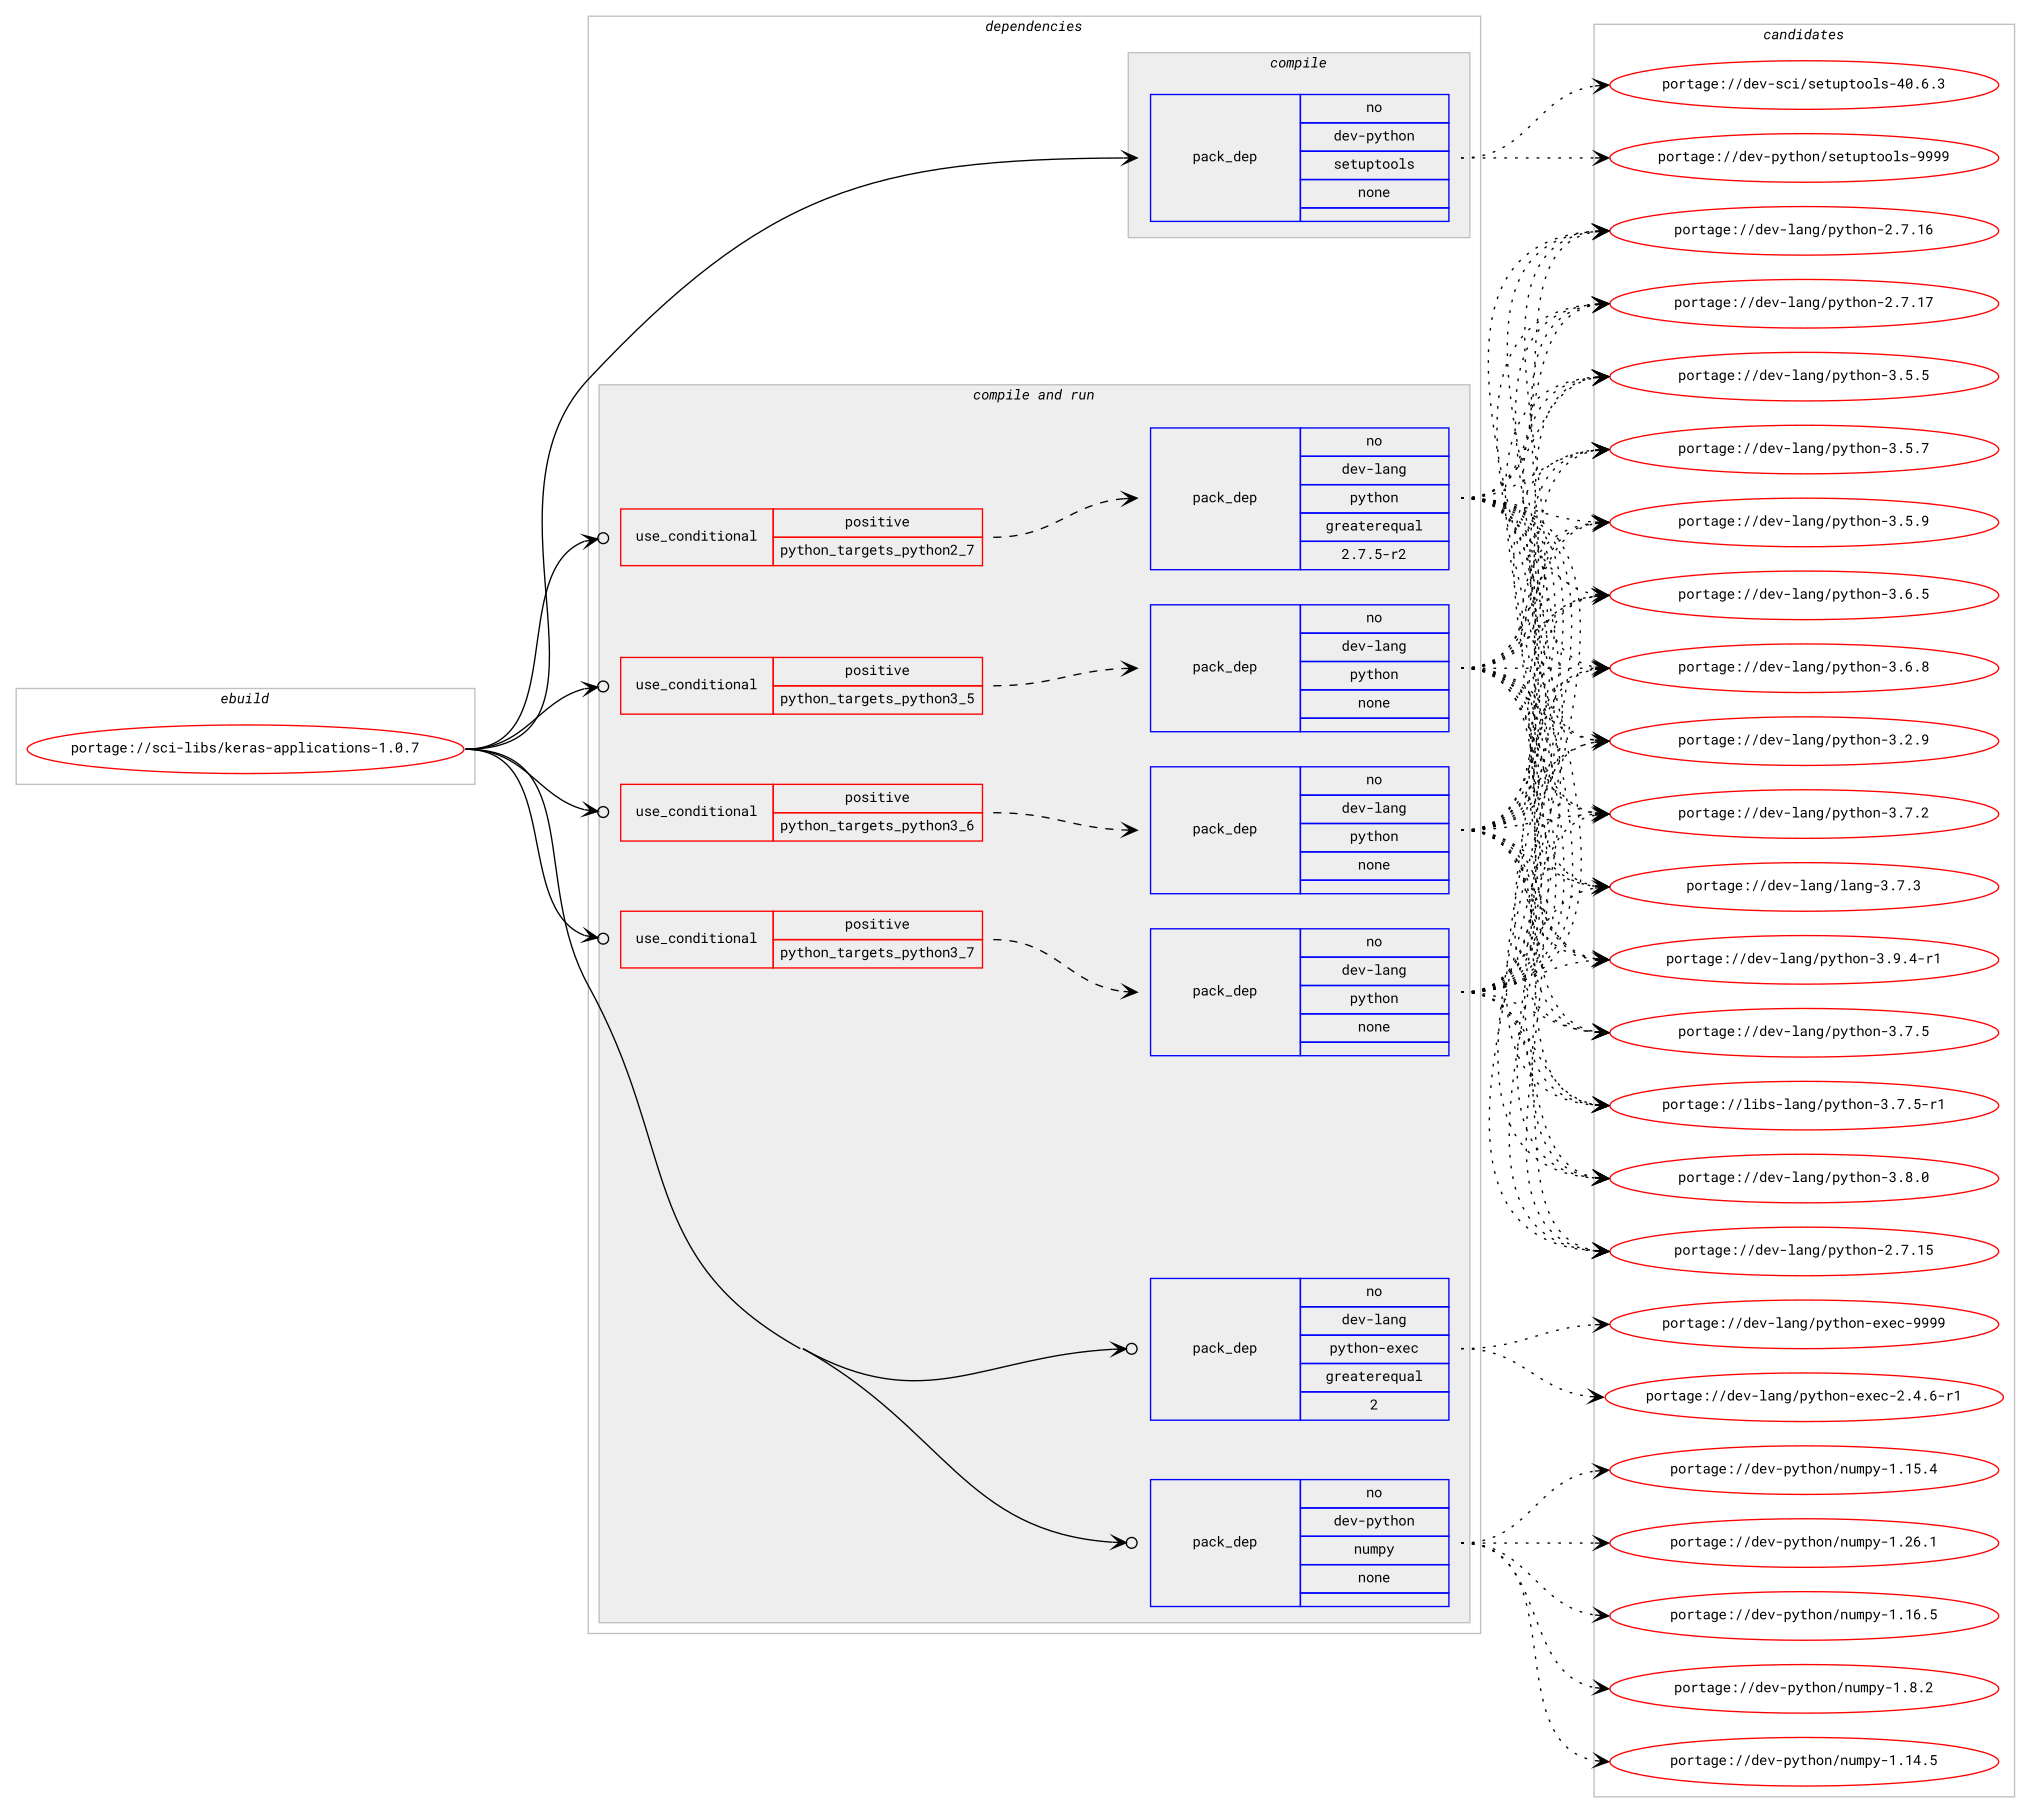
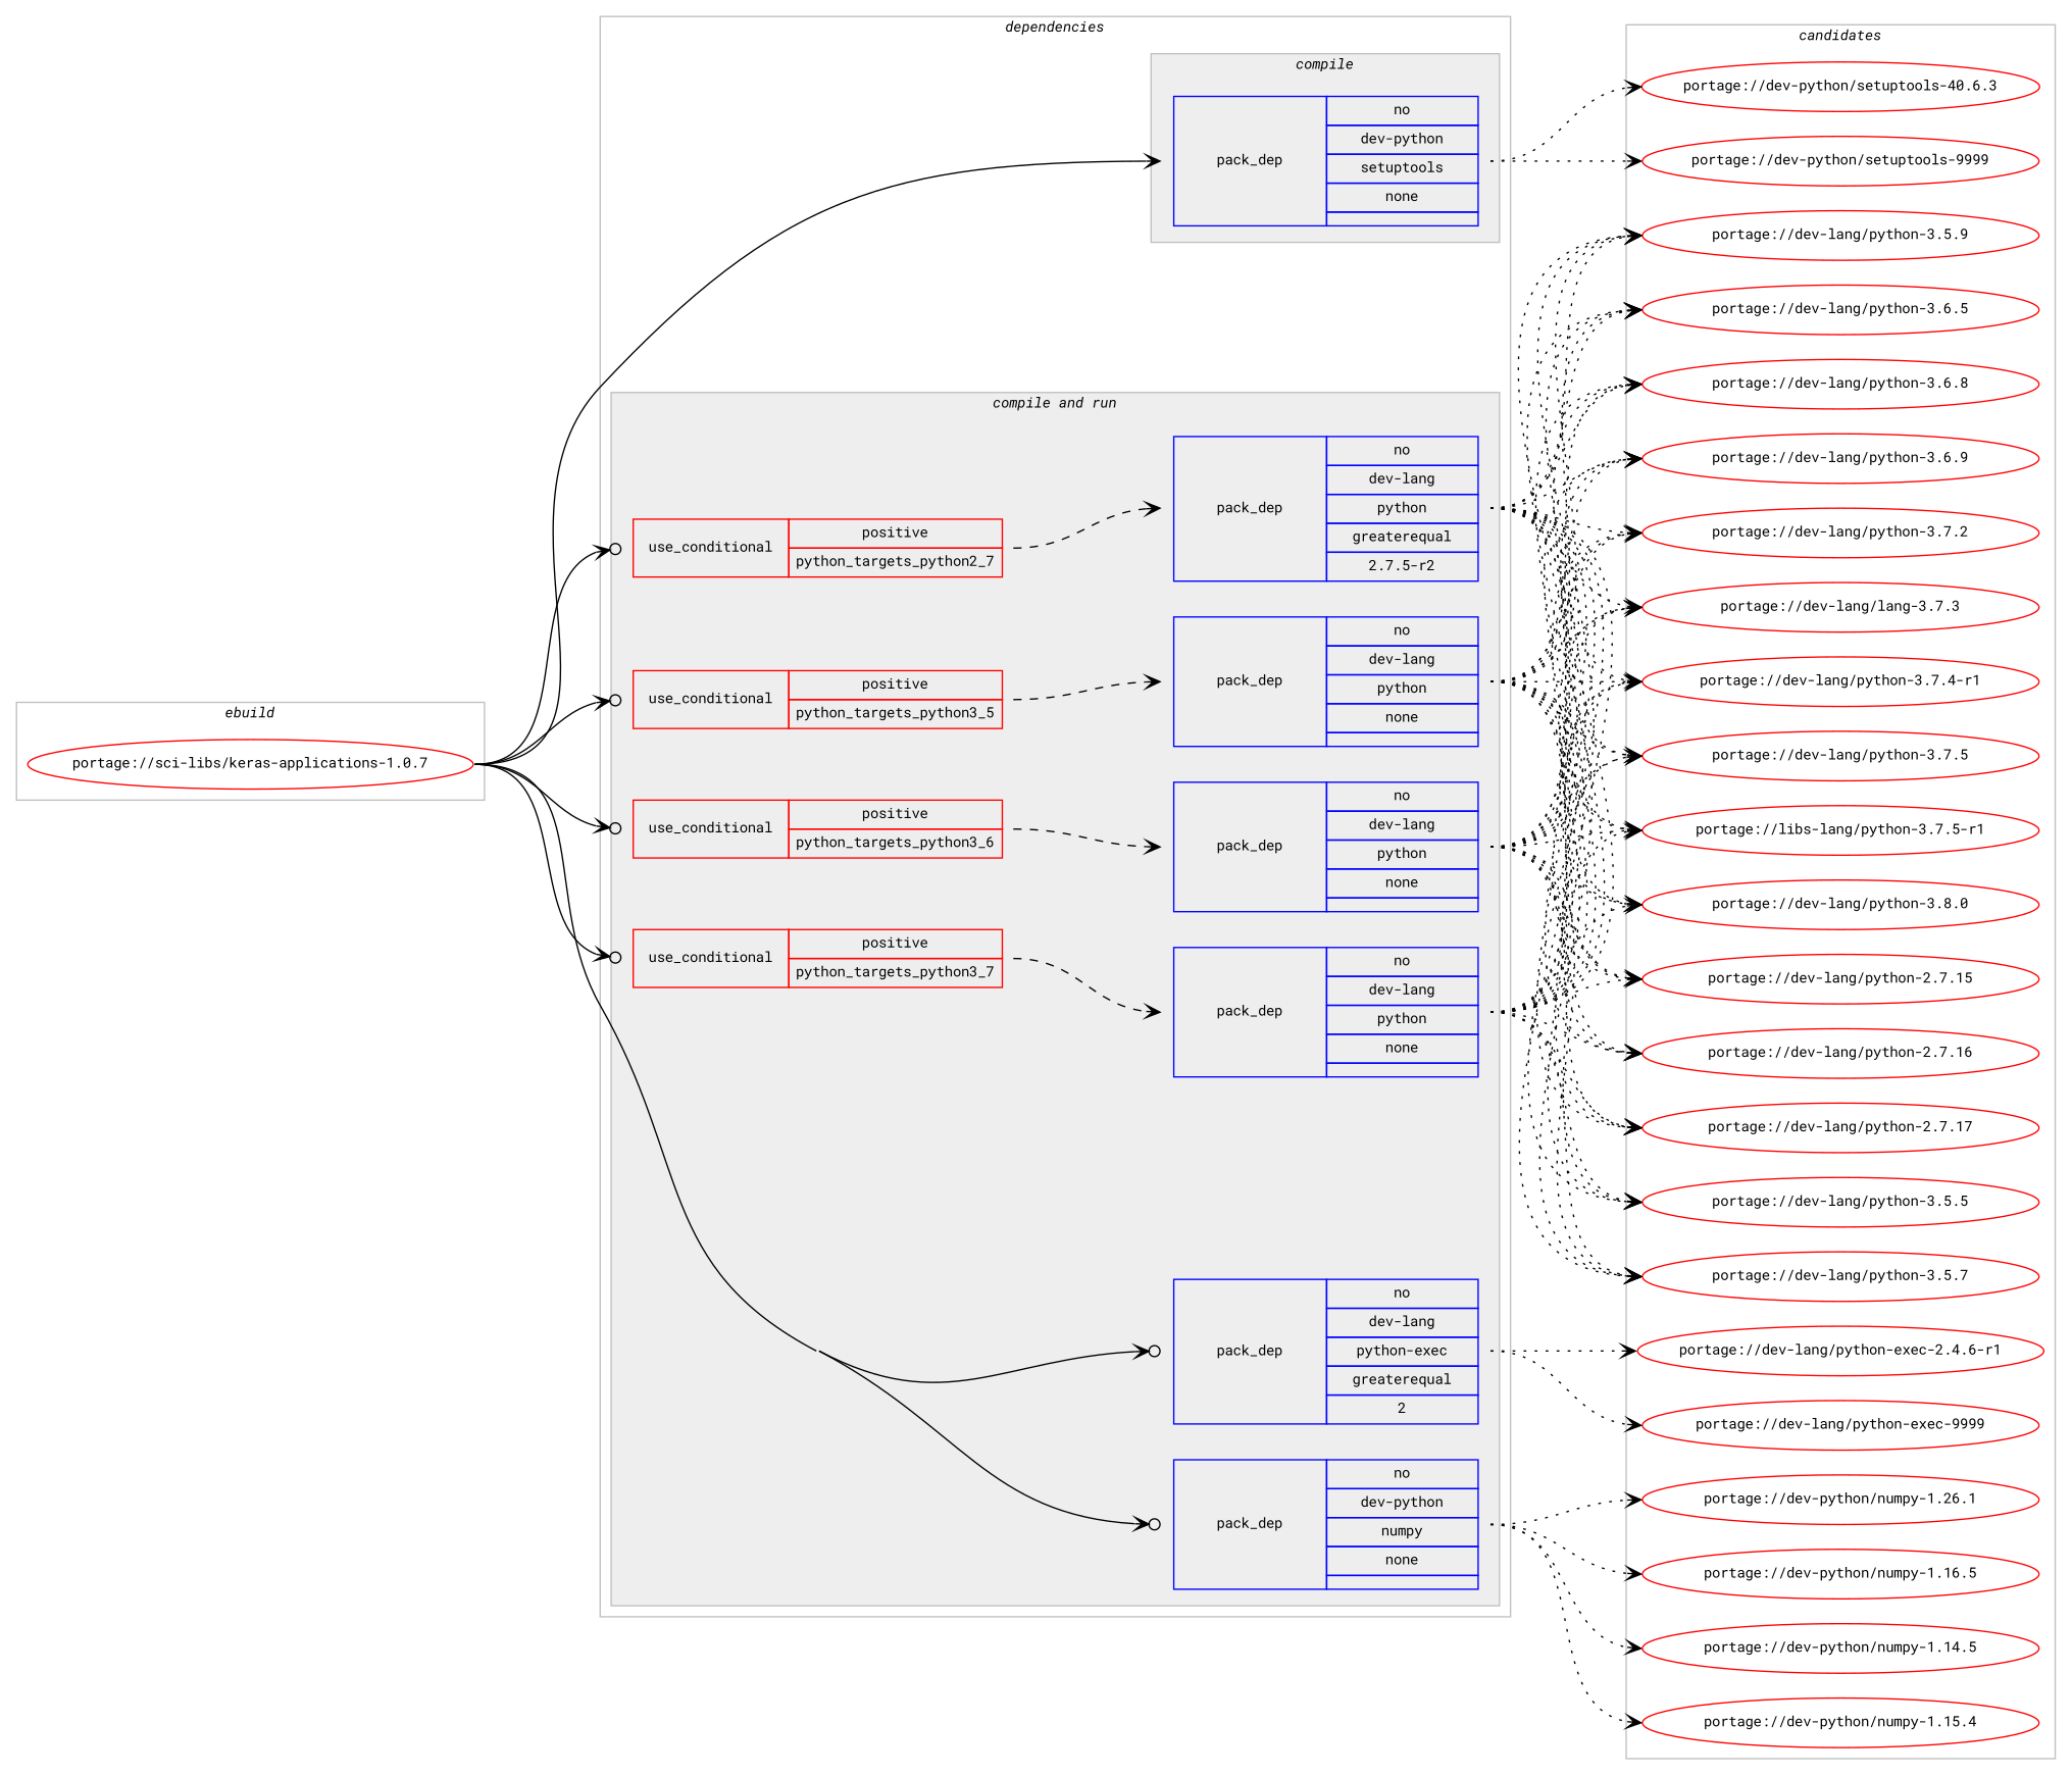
  digraph {
    compound=true
    concentrate=true
    fontname="Roboto Mono"
    fontsize=10
    newrank=true
    rankdir=LR
    ranksep=1.5
    node [color=red fontname="Roboto Mono" fontsize=10]
    edge [arrowhead=vee fontname="Roboto Mono" headport=w style=dotted tailport=e weight=100]
    n1 [label="portage://sci-libs/keras-applications-1.0.7" width=4]
    n2 [color=blue label=<<TABLE BORDER="0" CELLBORDER="1" CELLSPACING="0" CELLPADDING="4" WIDTH="220"><TR><TD ROWSPAN="6" CELLPADDING="30">pack_dep</TD></TR><TR><TD WIDTH="110">no</TD></TR><TR><TD>dev-python</TD></TR><TR><TD>setuptools</TD></TR><TR><TD>none</TD></TR><TR><TD></TD></TR></TABLE>> shape=none]
    n3 [color=blue label=<<TABLE BORDER="0" CELLBORDER="1" CELLSPACING="0" CELLPADDING="4" WIDTH="220"><TR><TD ROWSPAN="6" CELLPADDING="30">pack_dep</TD></TR><TR><TD WIDTH="110">no</TD></TR><TR><TD>dev-lang</TD></TR><TR><TD>python</TD></TR><TR><TD>greaterequal</TD></TR><TR><TD>2.7.5-r2</TD></TR></TABLE>> shape=none]
    n4 [label=<<TABLE BORDER="0" CELLBORDER="1" CELLSPACING="0" CELLPADDING="4"><TR><TD ROWSPAN="3" CELLPADDING="10">use_conditional</TD></TR><TR><TD>positive</TD></TR><TR><TD>python_targets_python2_7</TD></TR></TABLE>> shape=none]
    n5 [color=blue label=<<TABLE BORDER="0" CELLBORDER="1" CELLSPACING="0" CELLPADDING="4" WIDTH="220"><TR><TD ROWSPAN="6" CELLPADDING="30">pack_dep</TD></TR><TR><TD WIDTH="110">no</TD></TR><TR><TD>dev-lang</TD></TR><TR><TD>python</TD></TR><TR><TD>none</TD></TR><TR><TD></TD></TR></TABLE>> shape=none]
    n6 [label=<<TABLE BORDER="0" CELLBORDER="1" CELLSPACING="0" CELLPADDING="4"><TR><TD ROWSPAN="3" CELLPADDING="10">use_conditional</TD></TR><TR><TD>positive</TD></TR><TR><TD>python_targets_python3_5</TD></TR></TABLE>> shape=none]
    n7 [color=blue label=<<TABLE BORDER="0" CELLBORDER="1" CELLSPACING="0" CELLPADDING="4" WIDTH="220"><TR><TD ROWSPAN="6" CELLPADDING="30">pack_dep</TD></TR><TR><TD WIDTH="110">no</TD></TR><TR><TD>dev-lang</TD></TR><TR><TD>python</TD></TR><TR><TD>none</TD></TR><TR><TD></TD></TR></TABLE>> shape=none]
    n8 [label=<<TABLE BORDER="0" CELLBORDER="1" CELLSPACING="0" CELLPADDING="4"><TR><TD ROWSPAN="3" CELLPADDING="10">use_conditional</TD></TR><TR><TD>positive</TD></TR><TR><TD>python_targets_python3_6</TD></TR></TABLE>> shape=none]
    n9 [color=blue label=<<TABLE BORDER="0" CELLBORDER="1" CELLSPACING="0" CELLPADDING="4" WIDTH="220"><TR><TD ROWSPAN="6" CELLPADDING="30">pack_dep</TD></TR><TR><TD WIDTH="110">no</TD></TR><TR><TD>dev-lang</TD></TR><TR><TD>python</TD></TR><TR><TD>none</TD></TR><TR><TD></TD></TR></TABLE>> shape=none]
    n10 [label=<<TABLE BORDER="0" CELLBORDER="1" CELLSPACING="0" CELLPADDING="4"><TR><TD ROWSPAN="3" CELLPADDING="10">use_conditional</TD></TR><TR><TD>positive</TD></TR><TR><TD>python_targets_python3_7</TD></TR></TABLE>> shape=none]
    n11 [color=blue label=<<TABLE BORDER="0" CELLBORDER="1" CELLSPACING="0" CELLPADDING="4" WIDTH="220"><TR><TD ROWSPAN="6" CELLPADDING="30">pack_dep</TD></TR><TR><TD WIDTH="110">no</TD></TR><TR><TD>dev-lang</TD></TR><TR><TD>python-exec</TD></TR><TR><TD>greaterequal</TD></TR><TR><TD>2</TD></TR></TABLE>> shape=none]
    n12 [color=blue label=<<TABLE BORDER="0" CELLBORDER="1" CELLSPACING="0" CELLPADDING="4" WIDTH="220"><TR><TD ROWSPAN="6" CELLPADDING="30">pack_dep</TD></TR><TR><TD WIDTH="110">no</TD></TR><TR><TD>dev-python</TD></TR><TR><TD>numpy</TD></TR><TR><TD>none</TD></TR><TR><TD></TD></TR></TABLE>> shape=none]
-   n13 [label="portage://dev-sci/setuptools-40.6.3" width=4]
+   n13 [label="portage://dev-python/setuptools-40.6.3" width=4]
    n14 [label="portage://dev-python/setuptools-9999" width=4]
    n15 [label="portage://dev-lang/python-2.7.15" width=4]
    n16 [label="portage://dev-lang/python-2.7.16" width=4]
    n17 [label="portage://dev-lang/python-2.7.17" width=4]
    n18 [label="portage://dev-lang/python-3.5.5" width=4]
    n19 [label="portage://dev-lang/python-3.5.7" width=4]
    n20 [label="portage://dev-lang/python-3.5.9" width=4]
    n21 [label="portage://dev-lang/python-3.6.5" width=4]
    n22 [label="portage://dev-lang/python-3.6.8" width=4]
-   n23 [label="portage://dev-lang/python-3.2.9" width=4]
+   n23 [label="portage://dev-lang/python-3.6.9" width=4]
    n24 [label="portage://dev-lang/python-3.7.2" width=4]
    n25 [label="portage://dev-lang/lang-3.7.3" width=4]
-   n26 [label="portage://dev-lang/python-3.9.4-r1" width=4]
+   n26 [label="portage://dev-lang/python-3.7.4-r1" width=4]
    n27 [label="portage://dev-lang/python-3.7.5" width=4]
    n28 [label="portage://libs-lang/python-3.7.5-r1" width=4]
    n29 [label="portage://dev-lang/python-3.8.0" width=4]
    n30 [label="portage://dev-lang/python-exec-2.4.6-r1" width=4]
    n31 [label="portage://dev-lang/python-exec-9999" width=4]
    n32 [label="portage://dev-python/numpy-1.14.5" width=4]
    n33 [label="portage://dev-python/numpy-1.15.4" width=4]
    n34 [label="portage://dev-python/numpy-1.26.1" width=4]
    n35 [label="portage://dev-python/numpy-1.16.5" width=4]
-   n36 [label="portage://dev-python/numpy-1.8.2" width=4]
    subgraph cluster_1 {
      color=gray
      label=<<i>ebuild</i>>
      rank=same
      n1
    }
    subgraph cluster_2 {
      color=gray
      label=<<i>dependencies</i>>
      subgraph cluster_3 {
        color=gray
        fillcolor="#eeeeee"
        label=<<i>compile</i>>
        style=filled
        subgraph sub_4 {
          color=gray
          fillcolor="#eeeeee"
          label=<<i>compile</i>>
          style=filled
          n2
        }
      }
      subgraph cluster_5 {
        color=gray
        fillcolor="#eeeeee"
        label=<<i>compile and run</i>>
        style=filled
        subgraph sub_6 {
          color=gray
          fillcolor="#eeeeee"
          label=<<i>compile and run</i>>
          style=filled
          n4
          subgraph sub_7 {
            color=gray
            fillcolor="#eeeeee"
            label=<<i>compile and run</i>>
            style=filled
            n3
          }
        }
        subgraph sub_8 {
          color=gray
          fillcolor="#eeeeee"
          label=<<i>compile and run</i>>
          style=filled
          n6
          subgraph sub_9 {
            color=gray
            fillcolor="#eeeeee"
            label=<<i>compile and run</i>>
            style=filled
            n5
          }
        }
        subgraph sub_10 {
          color=gray
          fillcolor="#eeeeee"
          label=<<i>compile and run</i>>
          style=filled
          n8
          subgraph sub_11 {
            color=gray
            fillcolor="#eeeeee"
            label=<<i>compile and run</i>>
            style=filled
            n7
          }
        }
        subgraph sub_12 {
          color=gray
          fillcolor="#eeeeee"
          label=<<i>compile and run</i>>
          style=filled
          n10
          subgraph sub_13 {
            color=gray
            fillcolor="#eeeeee"
            label=<<i>compile and run</i>>
            style=filled
            n9
          }
        }
        subgraph sub_14 {
          color=gray
          fillcolor="#eeeeee"
          label=<<i>compile and run</i>>
          style=filled
          n11
        }
        subgraph sub_15 {
          color=gray
          fillcolor="#eeeeee"
          label=<<i>compile and run</i>>
          style=filled
          n12
        }
      }
      subgraph cluster_16 {
        color=gray
        fillcolor="#eeeeee"
        label=<<i>run</i>>
        style=filled
      }
    }
    subgraph cluster_17 {
      color=gray
      label=<<i>candidates</i>>
      rank=same
      subgraph sub_18 {
        color=black
        label=<<i>candidates</i>>
        nodesep=1
        rank=same
        n13
        n14
      }
      subgraph sub_19 {
        color=black
        label=<<i>candidates</i>>
        nodesep=1
        rank=same
        n15
        n16
        n17
        n18
        n19
        n20
        n21
        n22
        n23
        n24
        n25
        n26
        n27
        n28
        n29
      }
      subgraph sub_20 {
        color=black
        label=<<i>candidates</i>>
        nodesep=1
        rank=same
        n15
        n16
        n17
        n18
        n19
        n20
        n21
        n22
        n23
        n24
        n25
        n26
        n27
        n28
        n29
      }
      subgraph sub_21 {
        color=black
        label=<<i>candidates</i>>
        nodesep=1
        rank=same
        n15
        n16
        n17
        n18
        n19
        n20
        n21
        n22
        n23
        n24
        n25
        n26
        n27
        n28
        n29
      }
      subgraph sub_22 {
        color=black
        label=<<i>candidates</i>>
        nodesep=1
        rank=same
        n15
        n16
        n17
        n18
        n19
        n20
        n21
        n22
        n23
        n24
        n25
        n26
        n27
        n28
        n29
      }
      subgraph sub_23 {
        color=black
        label=<<i>candidates</i>>
        nodesep=1
        rank=same
        n30
        n31
      }
      subgraph sub_24 {
        color=black
        label=<<i>candidates</i>>
        nodesep=1
        rank=same
        n32
        n33
        n34
        n35
-       n36
      }
    }
    n1 -> n2 [style=solid weight=20]
    n1 -> n4 [arrowhead=odotvee style=solid weight=20]
    n1 -> n6 [arrowhead=odotvee style=solid weight=20]
    n1 -> n8 [arrowhead=odotvee style=solid weight=20]
    n1 -> n10 [arrowhead=odotvee style=solid weight=20]
    n1 -> n11 [arrowhead=odotvee style=solid weight=20]
    n1 -> n12 [arrowhead=odotvee style=solid weight=20]
    n2 -> n13
    n2 -> n14
    n3 -> n15
    n3 -> n16
    n3 -> n17
    n3 -> n18
    n3 -> n19
    n3 -> n20
    n3 -> n21
    n3 -> n22
    n3 -> n23
    n3 -> n24
    n3 -> n25
    n3 -> n26
    n3 -> n27
    n3 -> n28
    n3 -> n29
    n4 -> n3 [style=dashed weight=20]
    n5 -> n15
    n5 -> n16
    n5 -> n17
    n5 -> n18
    n5 -> n19
    n5 -> n20
    n5 -> n21
    n5 -> n22
    n5 -> n23
    n5 -> n24
    n5 -> n25
    n5 -> n26
    n5 -> n27
    n5 -> n28
    n5 -> n29
    n6 -> n5 [style=dashed weight=20]
    n7 -> n15
    n7 -> n16
    n7 -> n17
    n7 -> n18
    n7 -> n19
    n7 -> n20
    n7 -> n21
    n7 -> n22
    n7 -> n23
    n7 -> n24
    n7 -> n25
    n7 -> n26
    n7 -> n27
    n7 -> n28
    n7 -> n29
    n8 -> n7 [style=dashed weight=20]
    n9 -> n15
    n9 -> n16
    n9 -> n17
    n9 -> n18
    n9 -> n19
    n9 -> n20
    n9 -> n21
    n9 -> n22
    n9 -> n23
    n9 -> n24
    n9 -> n25
    n9 -> n26
    n9 -> n27
    n9 -> n28
    n9 -> n29
    n10 -> n9 [style=dashed weight=20]
    n11 -> n30
    n11 -> n31
    n12 -> n32
    n12 -> n33
    n12 -> n34
    n12 -> n35
-   n12 -> n36
  }
